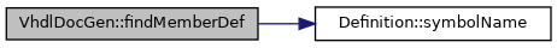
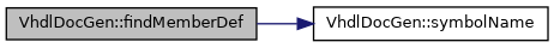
  digraph {
    rankdir=LR
    node [color=black fontname=Helvetica fontsize=10 shape=record style=filled]
    n1 [fillcolor=grey75 fontcolor=black height=0.2 label="VhdlDocGen::findMemberDef" width=0.4]
-   n2 [fillcolor=white height=0.2 label="Definition::symbolName" width=0.4]
+   n2 [fillcolor=white height=0.2 label="VhdlDocGen::symbolName" width=0.4]
    n1 -> n2 [color=midnightblue fontname=Helvetica fontsize=10 labelfontname=Helvetica labelfontsize=10 style=solid]
  }
